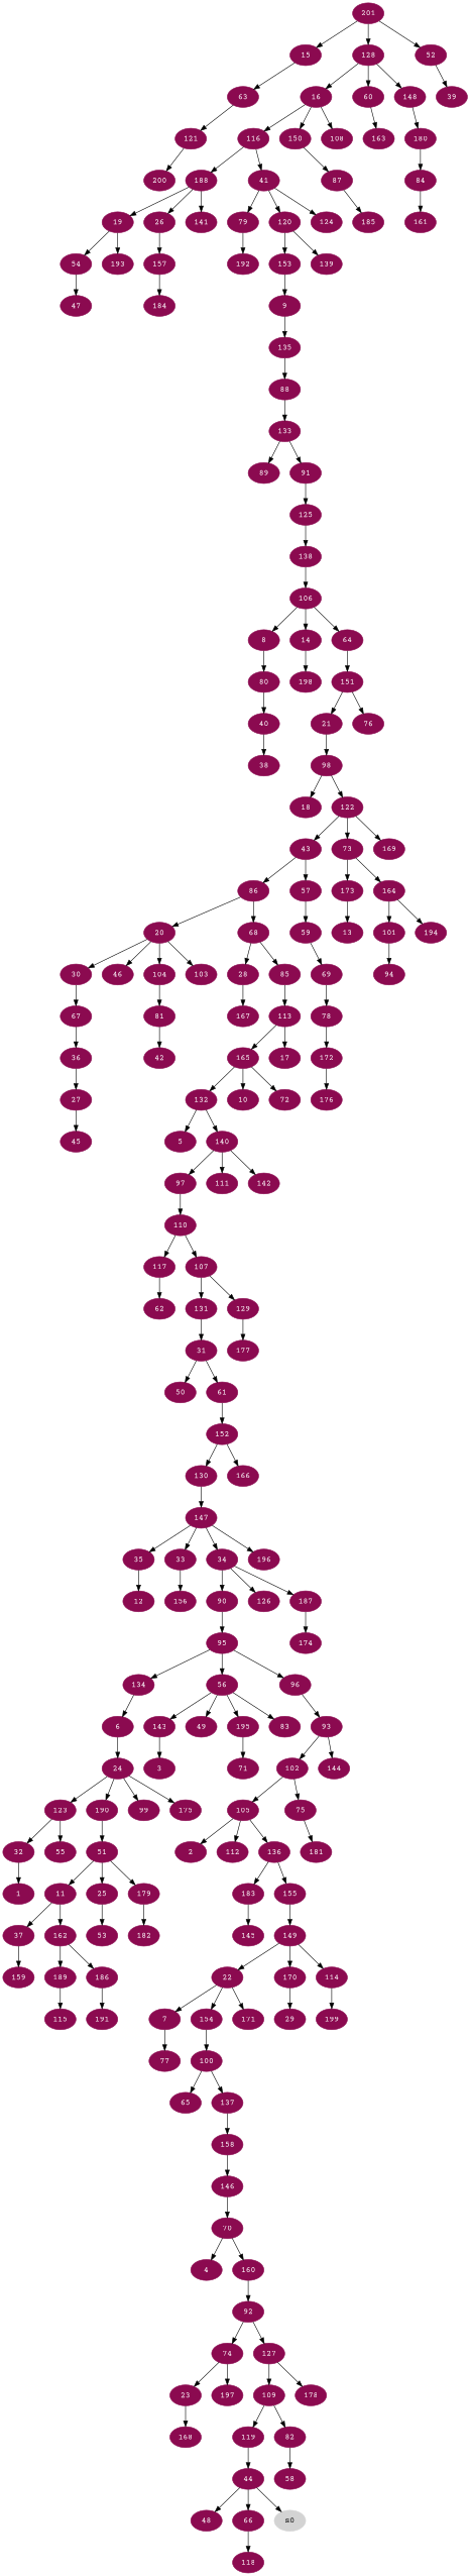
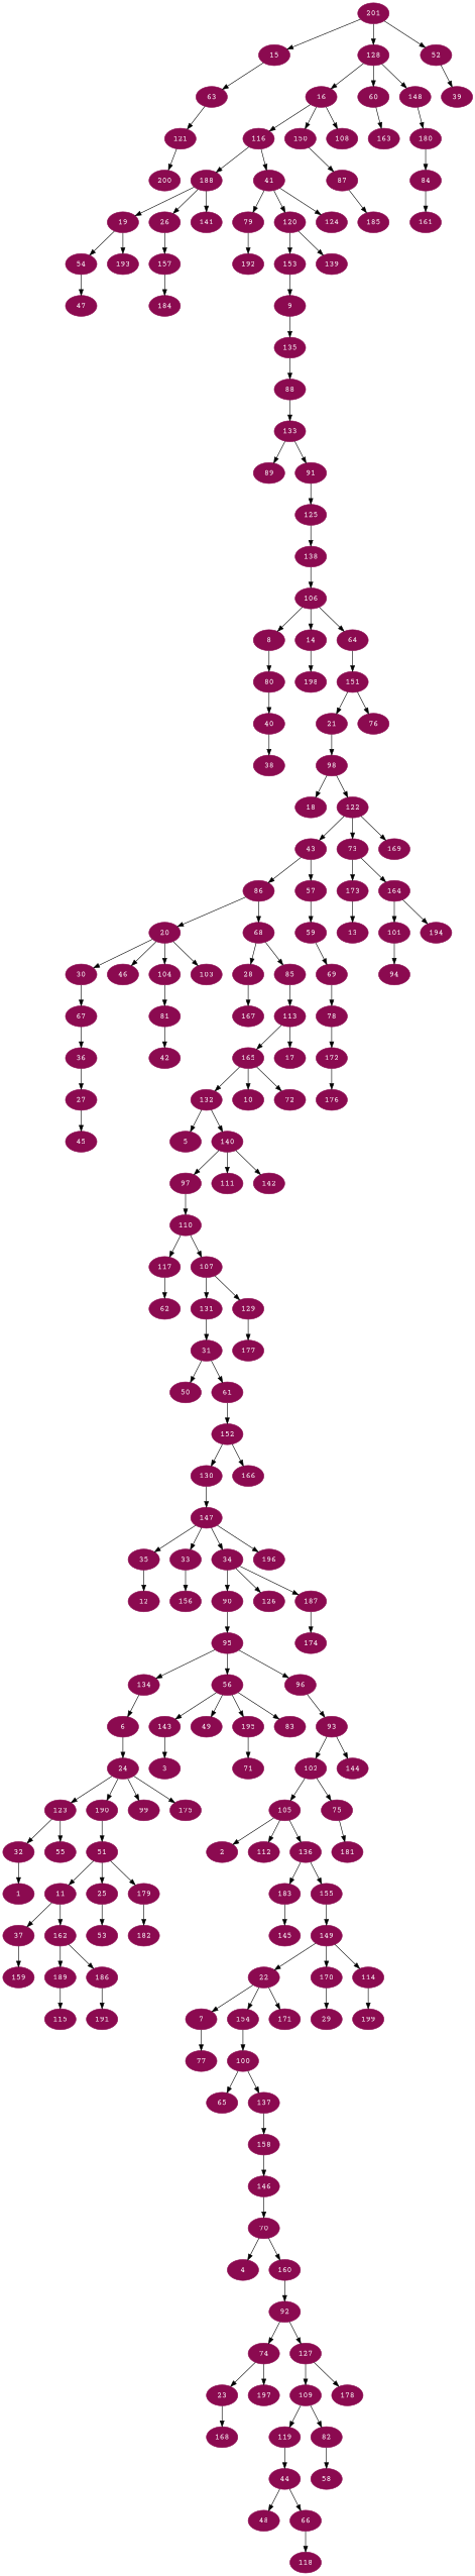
  digraph {
    fontname="Courier Prime"
    node [color=deeppink4 fontcolor=white style=filled fontname="Courier Prime"]
    edge [fontname="Courier Prime"]
    32
    1
    105
    2
    112
    136
    143
    3
    70
    4
    160
    132
    5
    140
    134
    6
    24
    22
    7
    154
    171
    77
    106
    8
    14
    64
    80
    153
    9
    135
    165
    10
    72
    51
    11
    25
    179
    37
    162
    35
    12
    173
    13
    198
    201
    15
    128
    52
    63
    16
    60
    148
    116
    150
    108
    113
    17
    98
    18
    122
    188
    19
    26
    141
    54
    193
    86
    20
    68
    30
    46
    104
    103
    151
    21
    76
    149
    170
    114
    74
    23
    197
    168
    123
    190
    99
    175
    53
    157
    36
    27
    45
    28
    85
    167
    29
    67
    131
    31
    50
    61
    55
    147
    33
    34
    196
    156
    90
    126
    187
    159
    40
    38
    39
    41
    79
    120
    124
    81
    42
    43
    73
    169
    57
    119
    44
    48
    66
-   s0 [color=lightgrey fontcolor=black]
    47
    56
    49
    195
    83
    95
    96
    59
    82
    58
    69
    163
    152
    117
    62
    121
    100
    65
    137
    118
    78
    146
    71
    164
    92
    127
    102
    75
    181
    172
    192
    109
    180
    84
    161
    87
    185
    88
    133
    89
    91
    125
    93
    144
    101
    94
    97
    111
    142
    110
    194
    138
    107
    129
    178
    199
    189
    115
    139
    200
    177
    130
    166
    183
    155
    158
    145
    184
    186
    176
    174
    182
    191
    32 -> 1
    105 -> 2
    105 -> 112
    105 -> 136
    136 -> 183
    136 -> 155
    143 -> 3
    70 -> 4
    70 -> 160
    160 -> 92
    132 -> 5
    132 -> 140
    140 -> 97
    140 -> 111
    140 -> 142
    134 -> 6
    6 -> 24
    24 -> 123
    24 -> 190
    24 -> 99
    24 -> 175
    22 -> 7
    22 -> 154
    22 -> 171
    7 -> 77
    154 -> 100
    106 -> 8
    106 -> 14
    106 -> 64
    8 -> 80
    14 -> 198
    64 -> 151
    80 -> 40
    153 -> 9
    9 -> 135
    135 -> 88
    165 -> 132
    165 -> 10
    165 -> 72
    51 -> 11
    51 -> 25
    51 -> 179
    11 -> 37
    11 -> 162
    25 -> 53
    179 -> 182
    37 -> 159
    162 -> 189
    162 -> 186
    35 -> 12
    173 -> 13
    201 -> 15
    201 -> 128
    201 -> 52
    15 -> 63
    128 -> 16
    128 -> 60
    128 -> 148
    52 -> 39
    63 -> 121
    16 -> 116
    16 -> 150
    16 -> 108
    60 -> 163
    148 -> 180
    116 -> 188
    116 -> 41
    150 -> 87
    113 -> 165
    113 -> 17
    98 -> 18
    98 -> 122
    122 -> 43
    122 -> 73
    122 -> 169
    188 -> 19
    188 -> 26
    188 -> 141
    19 -> 54
    19 -> 193
    26 -> 157
    54 -> 47
    86 -> 20
    86 -> 68
    20 -> 30
    20 -> 46
    20 -> 104
    20 -> 103
    68 -> 28
    68 -> 85
    30 -> 67
    104 -> 81
    151 -> 21
    151 -> 76
    21 -> 98
    149 -> 22
    149 -> 170
    149 -> 114
    170 -> 29
    114 -> 199
    74 -> 23
    74 -> 197
    23 -> 168
    123 -> 32
    123 -> 55
    190 -> 51
    157 -> 184
    36 -> 27
    27 -> 45
    28 -> 167
    85 -> 113
    67 -> 36
    131 -> 31
    31 -> 50
    31 -> 61
    61 -> 152
    147 -> 35
    147 -> 33
    147 -> 34
    147 -> 196
    33 -> 156
    34 -> 90
    34 -> 126
    34 -> 187
    90 -> 95
    187 -> 174
    40 -> 38
    41 -> 79
    41 -> 120
    41 -> 124
    79 -> 192
    120 -> 153
    120 -> 139
    81 -> 42
    43 -> 86
    43 -> 57
    73 -> 173
    73 -> 164
    57 -> 59
    119 -> 44
    44 -> 48
    44 -> 66
-   44 -> s0
    66 -> 118
    56 -> 143
    56 -> 49
    56 -> 195
    56 -> 83
    195 -> 71
    95 -> 134
    95 -> 56
    95 -> 96
    96 -> 93
    59 -> 69
    82 -> 58
    69 -> 78
    152 -> 130
    152 -> 166
    117 -> 62
    121 -> 200
    100 -> 65
    100 -> 137
    137 -> 158
    78 -> 172
    146 -> 70
    164 -> 101
    164 -> 194
    92 -> 74
    92 -> 127
    127 -> 109
    127 -> 178
    102 -> 105
    102 -> 75
    75 -> 181
    172 -> 176
    109 -> 119
    109 -> 82
    180 -> 84
    84 -> 161
    87 -> 185
    88 -> 133
    133 -> 89
    133 -> 91
    91 -> 125
    125 -> 138
    93 -> 102
    93 -> 144
    101 -> 94
    97 -> 110
    110 -> 117
    110 -> 107
    138 -> 106
    107 -> 131
    107 -> 129
    129 -> 177
    189 -> 115
    130 -> 147
    183 -> 145
    155 -> 149
    158 -> 146
    186 -> 191
  }
